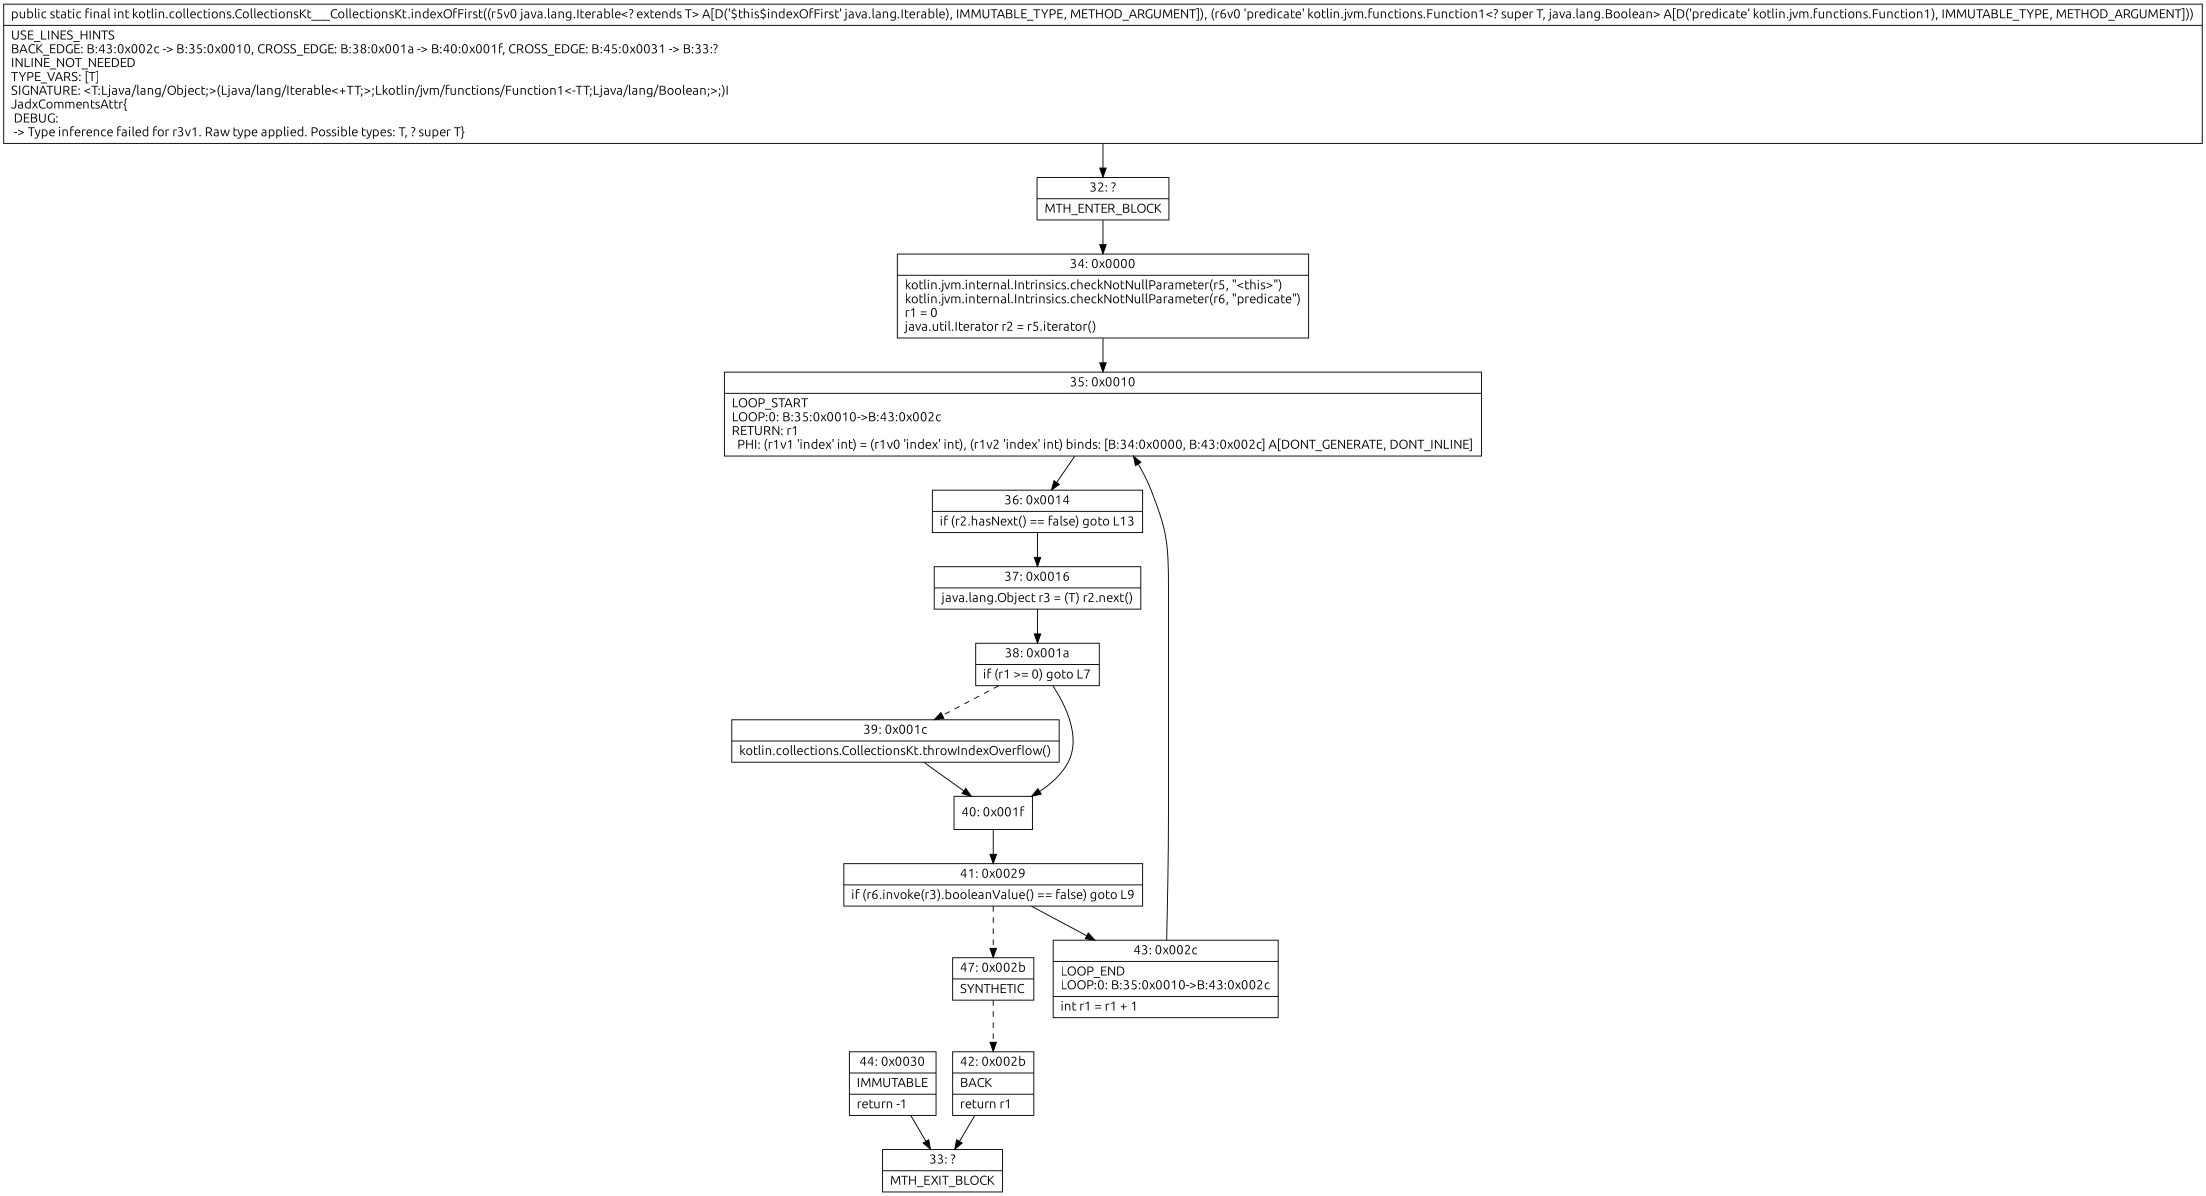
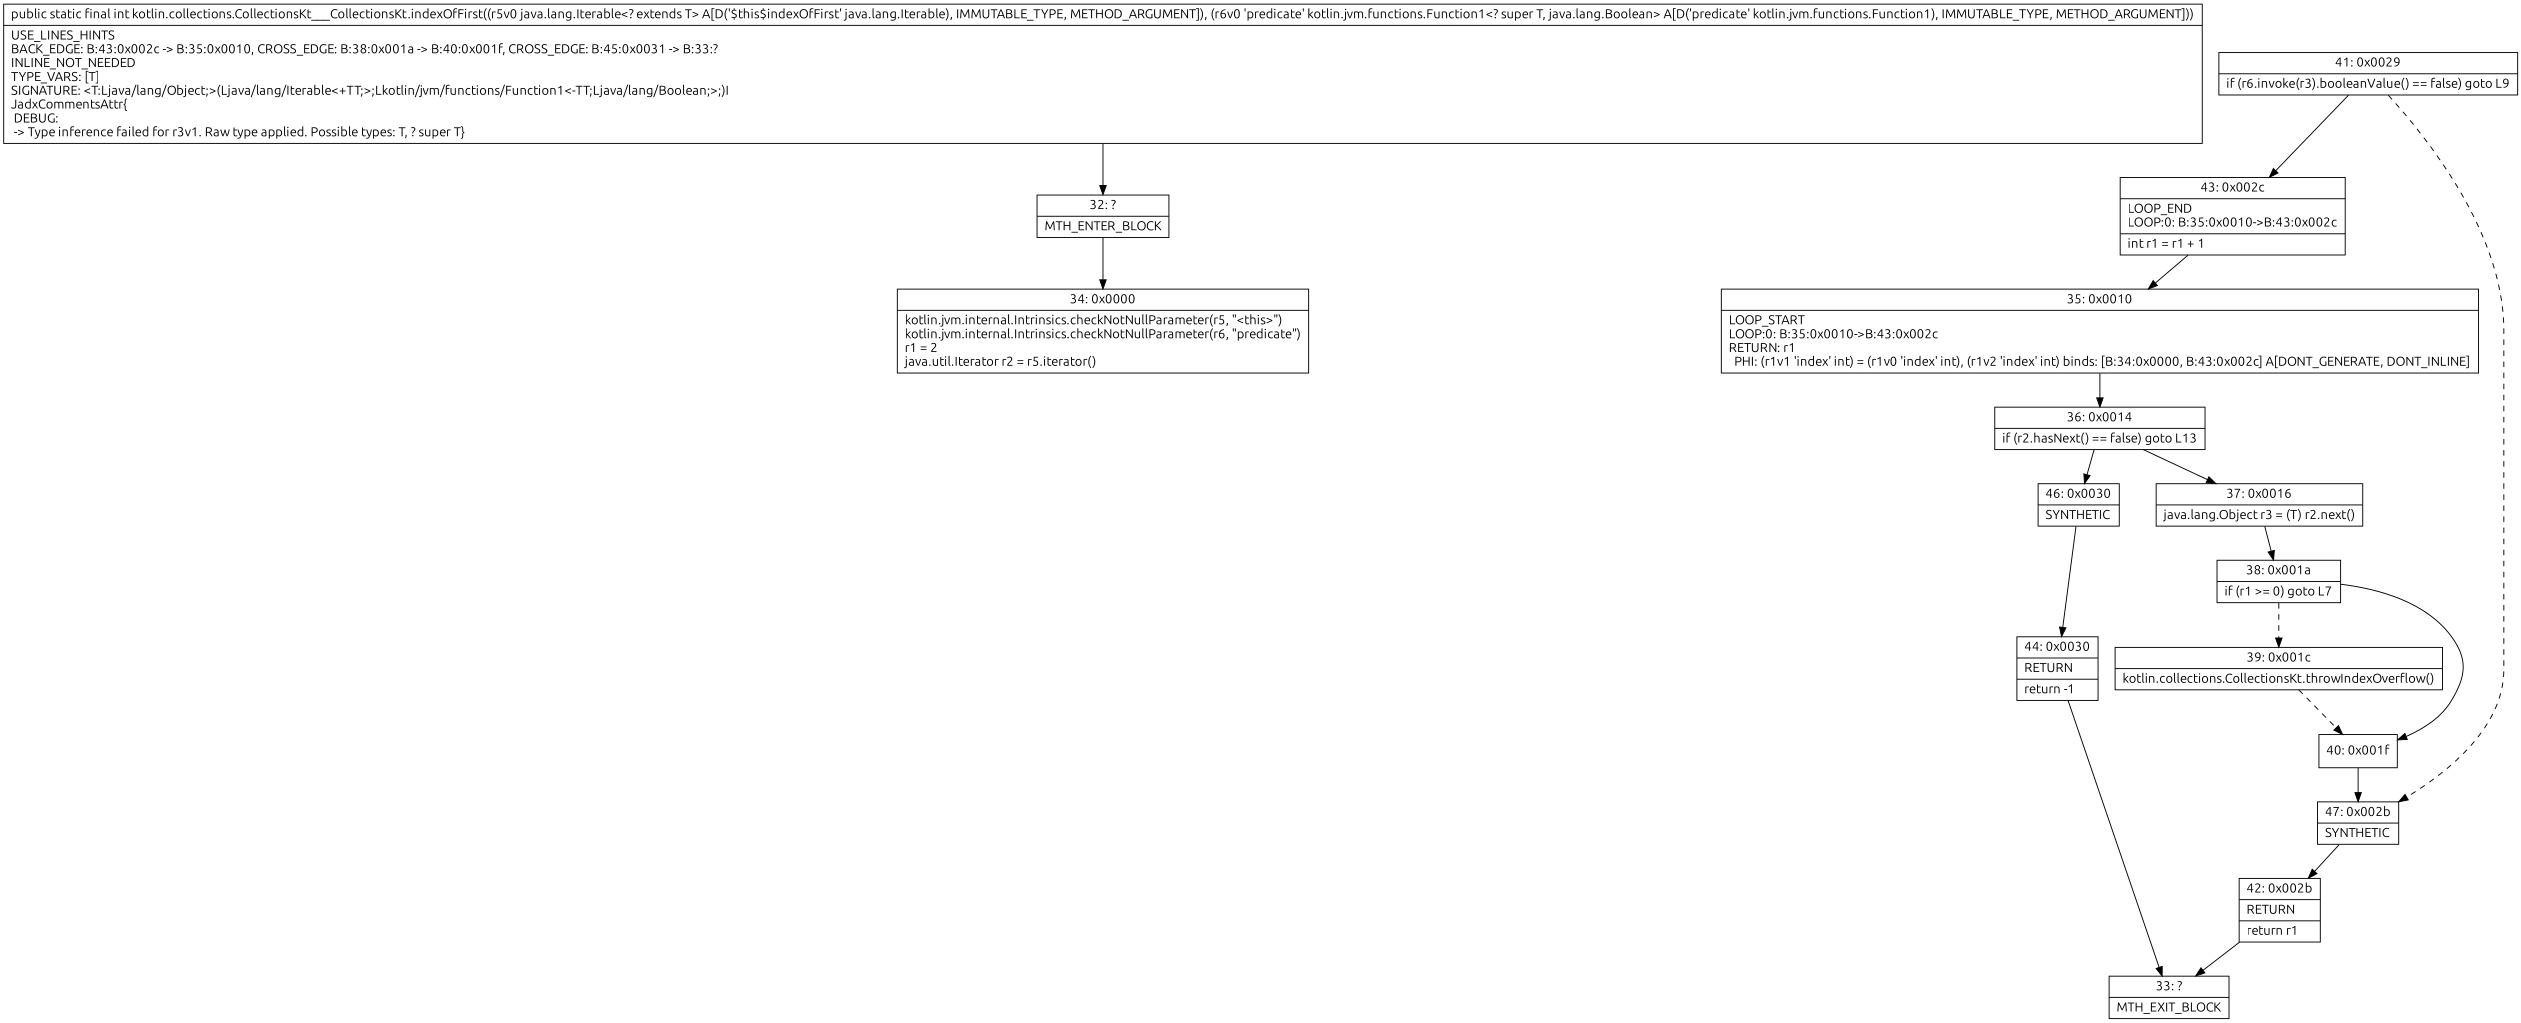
  digraph {
    fontname=Ubuntu
    node [fontname=Ubuntu shape=record]
    edge [fontname=Ubuntu]
    n1 [label="{32\:\ ?|MTH_ENTER_BLOCK\l}"]
-   n2 [label="{34\:\ 0x0000|kotlin.jvm.internal.Intrinsics.checkNotNullParameter(r5, \"\<this\>\")\lkotlin.jvm.internal.Intrinsics.checkNotNullParameter(r6, \"predicate\")\lr1 = 0\ljava.util.Iterator r2 = r5.iterator()\l}"]
+   n2 [label="{34\:\ 0x0000|kotlin.jvm.internal.Intrinsics.checkNotNullParameter(r5, \"\<this\>\")\lkotlin.jvm.internal.Intrinsics.checkNotNullParameter(r6, \"predicate\")\lr1 = 2\ljava.util.Iterator r2 = r5.iterator()\l}"]
    n3 [label="{35\:\ 0x0010|LOOP_START\lLOOP:0: B:35:0x0010\-\>B:43:0x002c\lRETURN: r1 \l  PHI: (r1v1 'index' int) = (r1v0 'index' int), (r1v2 'index' int) binds: [B:34:0x0000, B:43:0x002c] A[DONT_GENERATE, DONT_INLINE]\l}"]
    n4 [label="{36\:\ 0x0014|if (r2.hasNext() == false) goto L13\l}"]
    n5 [label="{37\:\ 0x0016|java.lang.Object r3 = (T) r2.next()\l}"]
+   n6 [label="{46\:\ 0x0030|SYNTHETIC\l}"]
    n7 [label="{38\:\ 0x001a|if (r1 \>= 0) goto L7\l}"]
-   n8 [label="{44\:\ 0x0030|IMMUTABLE\l|return \-1\l}"]
+   n8 [label="{44\:\ 0x0030|RETURN\l|return \-1\l}"]
    n9 [label="{39\:\ 0x001c|kotlin.collections.CollectionsKt.throwIndexOverflow()\l}"]
    n10 [label="{40\:\ 0x001f}"]
    n11 [label="{41\:\ 0x0029|if (r6.invoke(r3).booleanValue() == false) goto L9\l}"]
    n12 [label="{43\:\ 0x002c|LOOP_END\lLOOP:0: B:35:0x0010\-\>B:43:0x002c\l|int r1 = r1 + 1\l}"]
    n13 [label="{47\:\ 0x002b|SYNTHETIC\l}"]
-   n14 [label="{42\:\ 0x002b|BACK\l|return r1\l}"]
+   n14 [label="{42\:\ 0x002b|RETURN\l|return r1\l}"]
    n15 [label="{33\:\ ?|MTH_EXIT_BLOCK\l}"]
    n16 [label="{public static final int kotlin.collections.CollectionsKt___CollectionsKt.indexOfFirst((r5v0 java.lang.Iterable\<? extends T\> A[D('$this$indexOfFirst' java.lang.Iterable), IMMUTABLE_TYPE, METHOD_ARGUMENT]), (r6v0 'predicate' kotlin.jvm.functions.Function1\<? super T, java.lang.Boolean\> A[D('predicate' kotlin.jvm.functions.Function1), IMMUTABLE_TYPE, METHOD_ARGUMENT]))  | USE_LINES_HINTS\lBACK_EDGE: B:43:0x002c \-\> B:35:0x0010, CROSS_EDGE: B:38:0x001a \-\> B:40:0x001f, CROSS_EDGE: B:45:0x0031 \-\> B:33:?\lINLINE_NOT_NEEDED\lTYPE_VARS: [T]\lSIGNATURE: \<T:Ljava\/lang\/Object;\>(Ljava\/lang\/Iterable\<+TT;\>;Lkotlin\/jvm\/functions\/Function1\<\-TT;Ljava\/lang\/Boolean;\>;)I\lJadxCommentsAttr\{\l DEBUG: \l \-\> Type inference failed for r3v1. Raw type applied. Possible types: T, ? super T\}\l}"]
    n1 -> n2
-   n2 -> n3
    n3 -> n4
    n4 -> n5 [style=solid]
+   n4 -> n6
    n5 -> n7
+   n6 -> n8
    n7 -> n9 [style=dashed]
    n7 -> n10
    n8 -> n15
-   n9 -> n10
-   n10 -> n11
+   n9 -> n10 [style=dashed]
+   n10 -> n13
    n11 -> n12
    n11 -> n13 [style=dashed]
    n12 -> n3
-   n13 -> n14 [style=dashed]
+   n13 -> n14
    n14 -> n15
    n16 -> n1
  }
